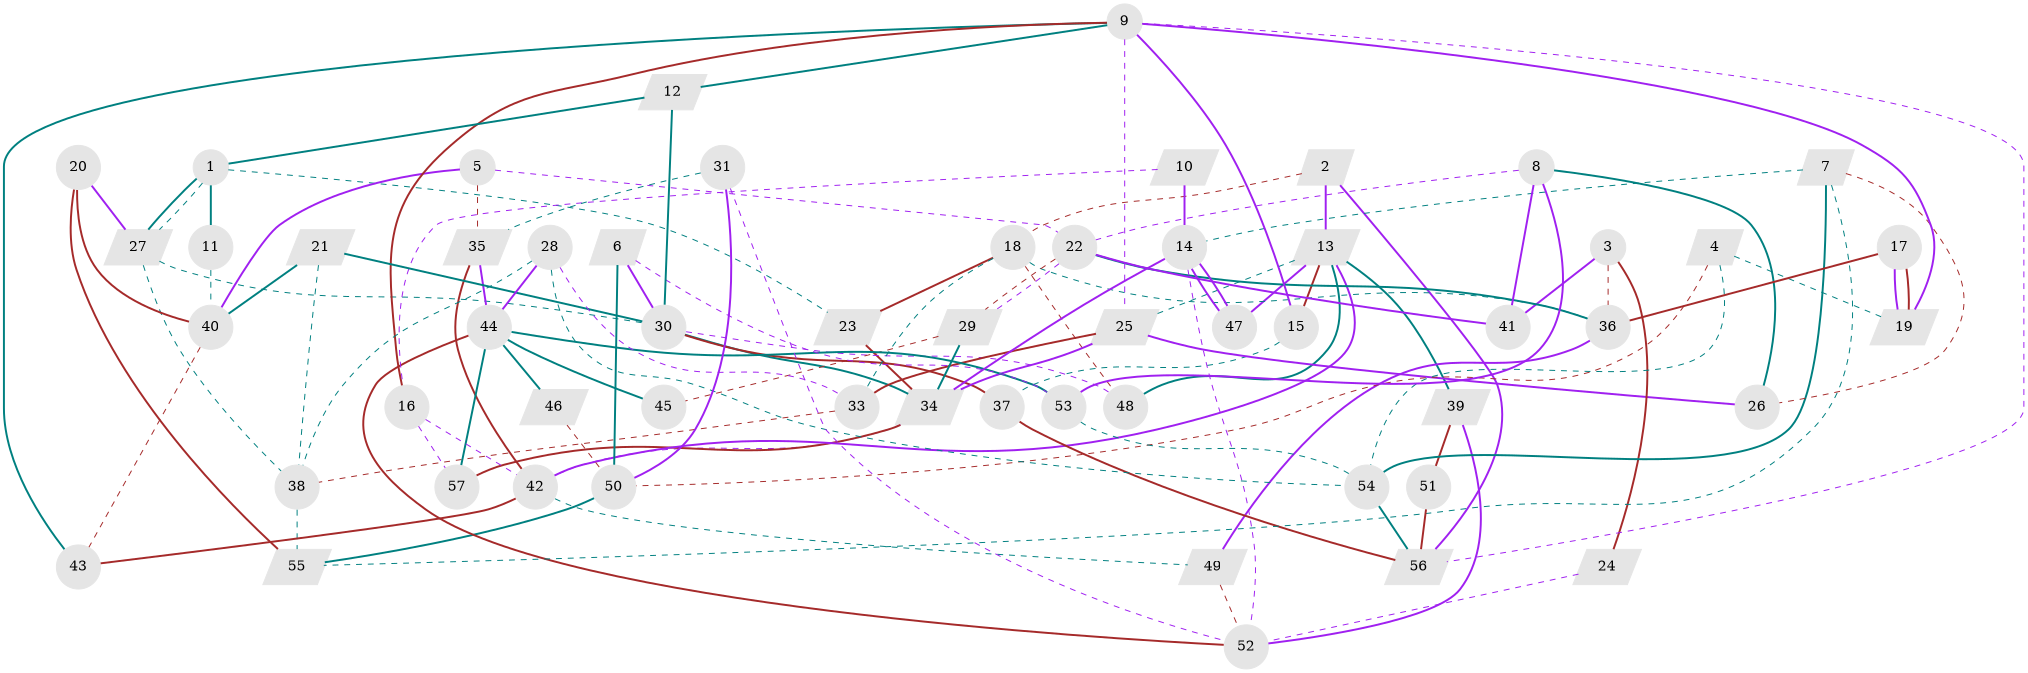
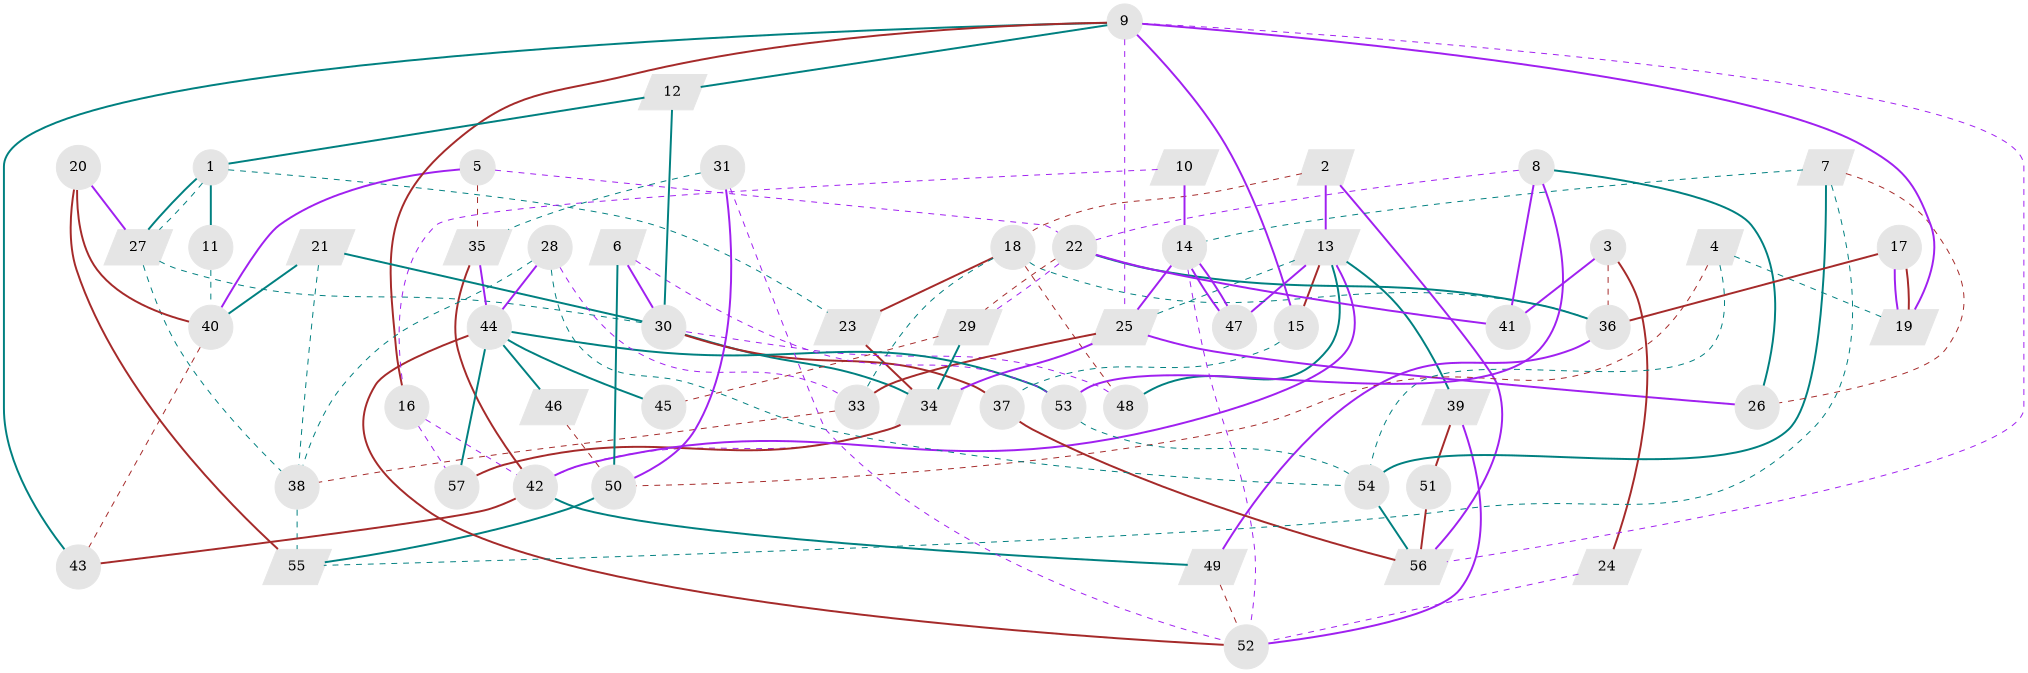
  graph {
    node [color=gray90 shape=circle style=filled]
    edge [color=teal style=bold]
    1
    11
    23 [shape=parallelogram]
    27 [shape=parallelogram]
    40
    34 [shape=parallelogram]
    30
    38
    2 [shape=parallelogram]
    13 [shape=parallelogram]
    18
    56 [shape=parallelogram]
    15
    25 [shape=parallelogram]
    39 [shape=parallelogram]
    42
    47
    48
    36
    33
    24 [shape=parallelogram]
    3
    41
    52
    49 [shape=parallelogram]
    4 [shape=parallelogram]
    19 [shape=parallelogram]
    50
    54
    55 [shape=parallelogram]
    5
    22
    35 [shape=parallelogram]
    29 [shape=parallelogram]
    44
    43
    6 [shape=parallelogram]
    53
    37
    7 [shape=parallelogram]
    14
    26
    8
    9
    12 [shape=parallelogram]
    16
    57
    10 [shape=parallelogram]
    51
    17
    20
    21 [shape=parallelogram]
    45
    28
    46 [shape=parallelogram]
    31
    1 -- 11
    1 -- 23 [style=dashed]
    1 -- 27
    1 -- 27 [style=dashed]
    11 -- 40 [style=dashed]
    23 -- 34 [color=brown]
    27 -- 30 [style=dashed]
    27 -- 38 [style=dashed]
    40 -- 43 [color=brown style=dashed]
    34 -- 42 [color=purple style=dashed]
    34 -- 57 [color=brown]
    30 -- 34
    30 -- 48 [color=purple style=dashed]
    30 -- 37 [color=brown]
    38 -- 55 [style=dashed]
    2 -- 13 [color=purple]
    2 -- 18 [color=brown style=dashed]
    2 -- 56 [color=purple]
    13 -- 15 [color=brown]
    13 -- 25 [style=dashed]
    13 -- 39
    13 -- 42 [color=purple]
    13 -- 47 [color=purple]
    13 -- 48
    18 -- 23 [color=brown]
    18 -- 48 [color=brown style=dashed]
    18 -- 36 [style=dashed]
    18 -- 33 [style=dashed]
    15 -- 37 [style=dashed]
    25 -- 34 [color=purple]
    25 -- 33 [color=brown]
    25 -- 26 [color=purple]
    39 -- 52 [color=purple]
    39 -- 51 [color=brown]
-   42 -- 49 [style=dashed]
+   42 -- 49
    42 -- 43 [color=brown]
    36 -- 49 [color=purple]
    33 -- 38 [color=brown style=dashed]
    24 -- 52 [color=purple style=dashed]
    3 -- 36 [color=brown style=dashed]
    3 -- 24 [color=brown]
    3 -- 41 [color=purple]
    49 -- 52 [color=brown style=dashed]
    4 -- 19 [style=dashed]
    4 -- 50 [color=brown style=dashed]
    4 -- 54 [style=dashed]
    50 -- 55
    54 -- 56
    5 -- 40 [color=purple]
    5 -- 22 [color=purple style=dashed]
    5 -- 35 [color=brown style=dashed]
    22 -- 36
    22 -- 41 [color=purple]
    22 -- 29 [color=brown style=dashed]
    22 -- 29 [color=purple style=dashed]
    35 -- 42 [color=brown]
    35 -- 44 [color=purple]
    29 -- 34
    29 -- 45 [color=brown style=dashed]
    44 -- 52 [color=brown]
    44 -- 53
    44 -- 57
    44 -- 45
    44 -- 46
    6 -- 30 [color=purple]
    6 -- 50
    6 -- 53 [color=purple style=dashed]
    53 -- 54 [style=dashed]
    37 -- 56 [color=brown]
    7 -- 54
    7 -- 55 [style=dashed]
    7 -- 14 [style=dashed]
    7 -- 26 [color=brown style=dashed]
-   14 -- 34 [color=purple]
+   14 -- 25 [color=purple]
    14 -- 47 [color=purple]
    14 -- 47 [color=purple]
    14 -- 52 [color=purple style=dashed]
    8 -- 41 [color=purple]
    8 -- 22 [color=purple style=dashed]
    8 -- 53 [color=purple]
    8 -- 26
    9 -- 56 [color=purple style=dashed]
    9 -- 15 [color=purple]
    9 -- 25 [color=purple style=dashed]
    9 -- 19 [color=purple]
    9 -- 43
    9 -- 12
    9 -- 16 [color=brown]
    12 -- 1
    12 -- 30
    16 -- 42 [color=purple style=dashed]
    16 -- 57 [color=purple style=dashed]
    10 -- 14 [color=purple]
    10 -- 16 [color=purple style=dashed]
    51 -- 56 [color=brown]
    17 -- 36 [color=brown]
    17 -- 19 [color=purple]
    17 -- 19 [color=brown]
    20 -- 27 [color=purple]
    20 -- 40 [color=brown]
    20 -- 55 [color=brown]
    21 -- 40
    21 -- 30
    21 -- 38 [style=dashed]
    28 -- 38 [style=dashed]
    28 -- 33 [color=purple style=dashed]
    28 -- 54 [style=dashed]
    28 -- 44 [color=purple]
    46 -- 50 [color=brown style=dashed]
    31 -- 52 [color=purple style=dashed]
    31 -- 50 [color=purple]
    31 -- 35 [style=dashed]
  }
